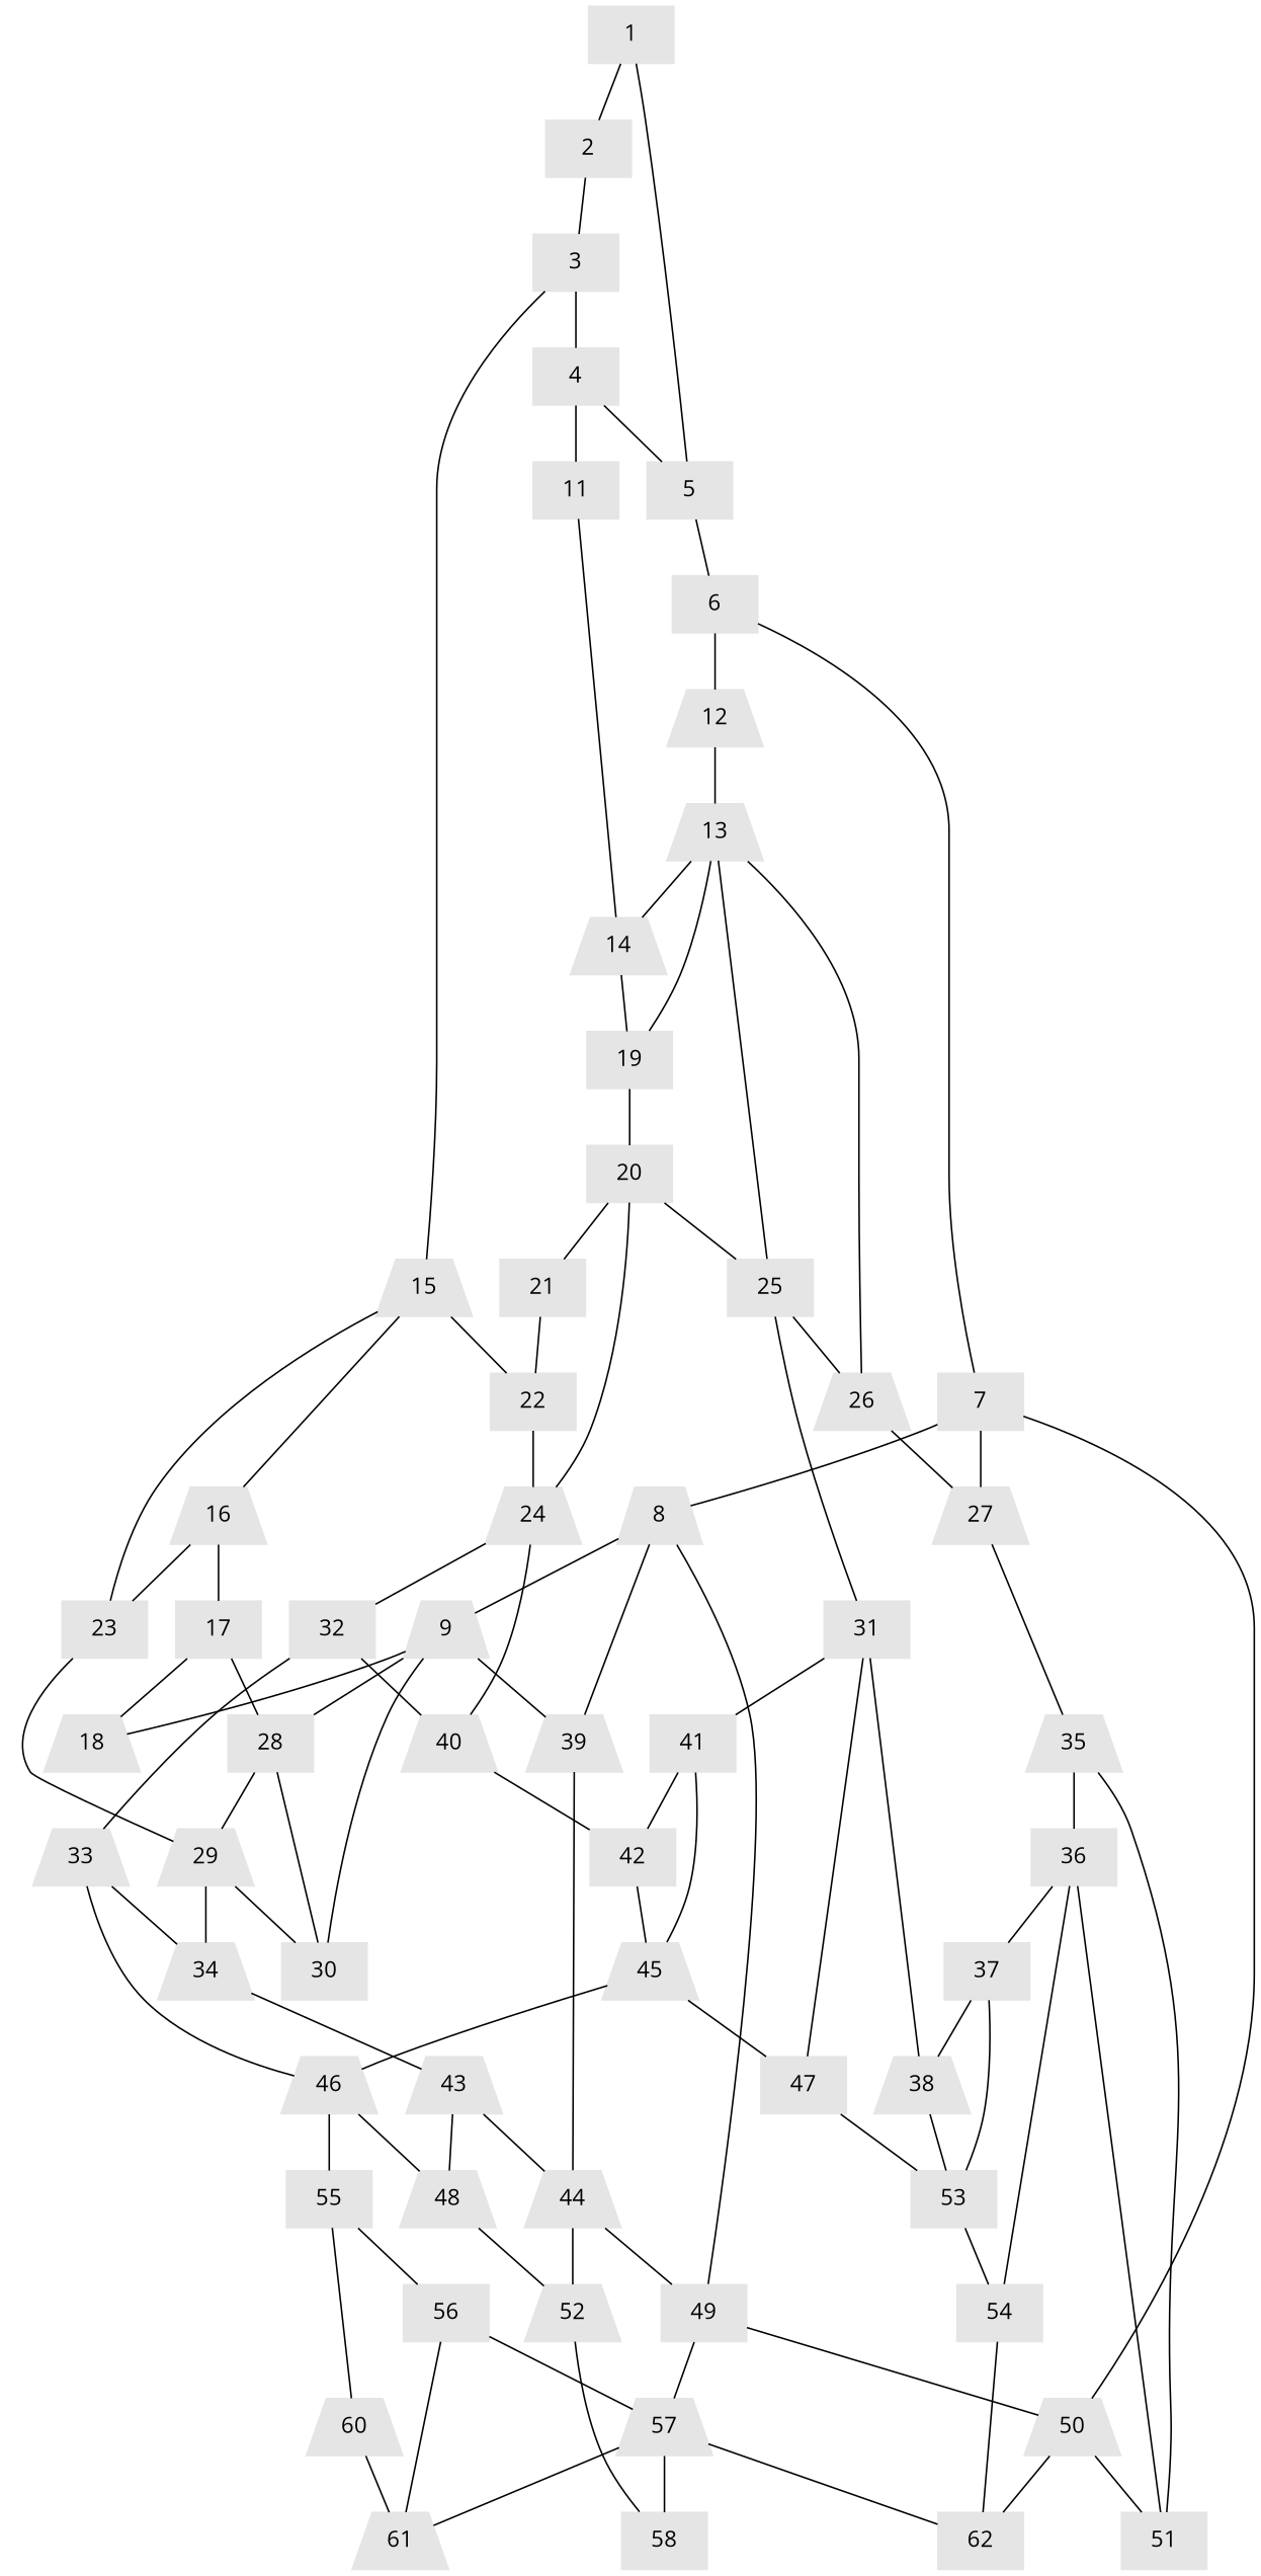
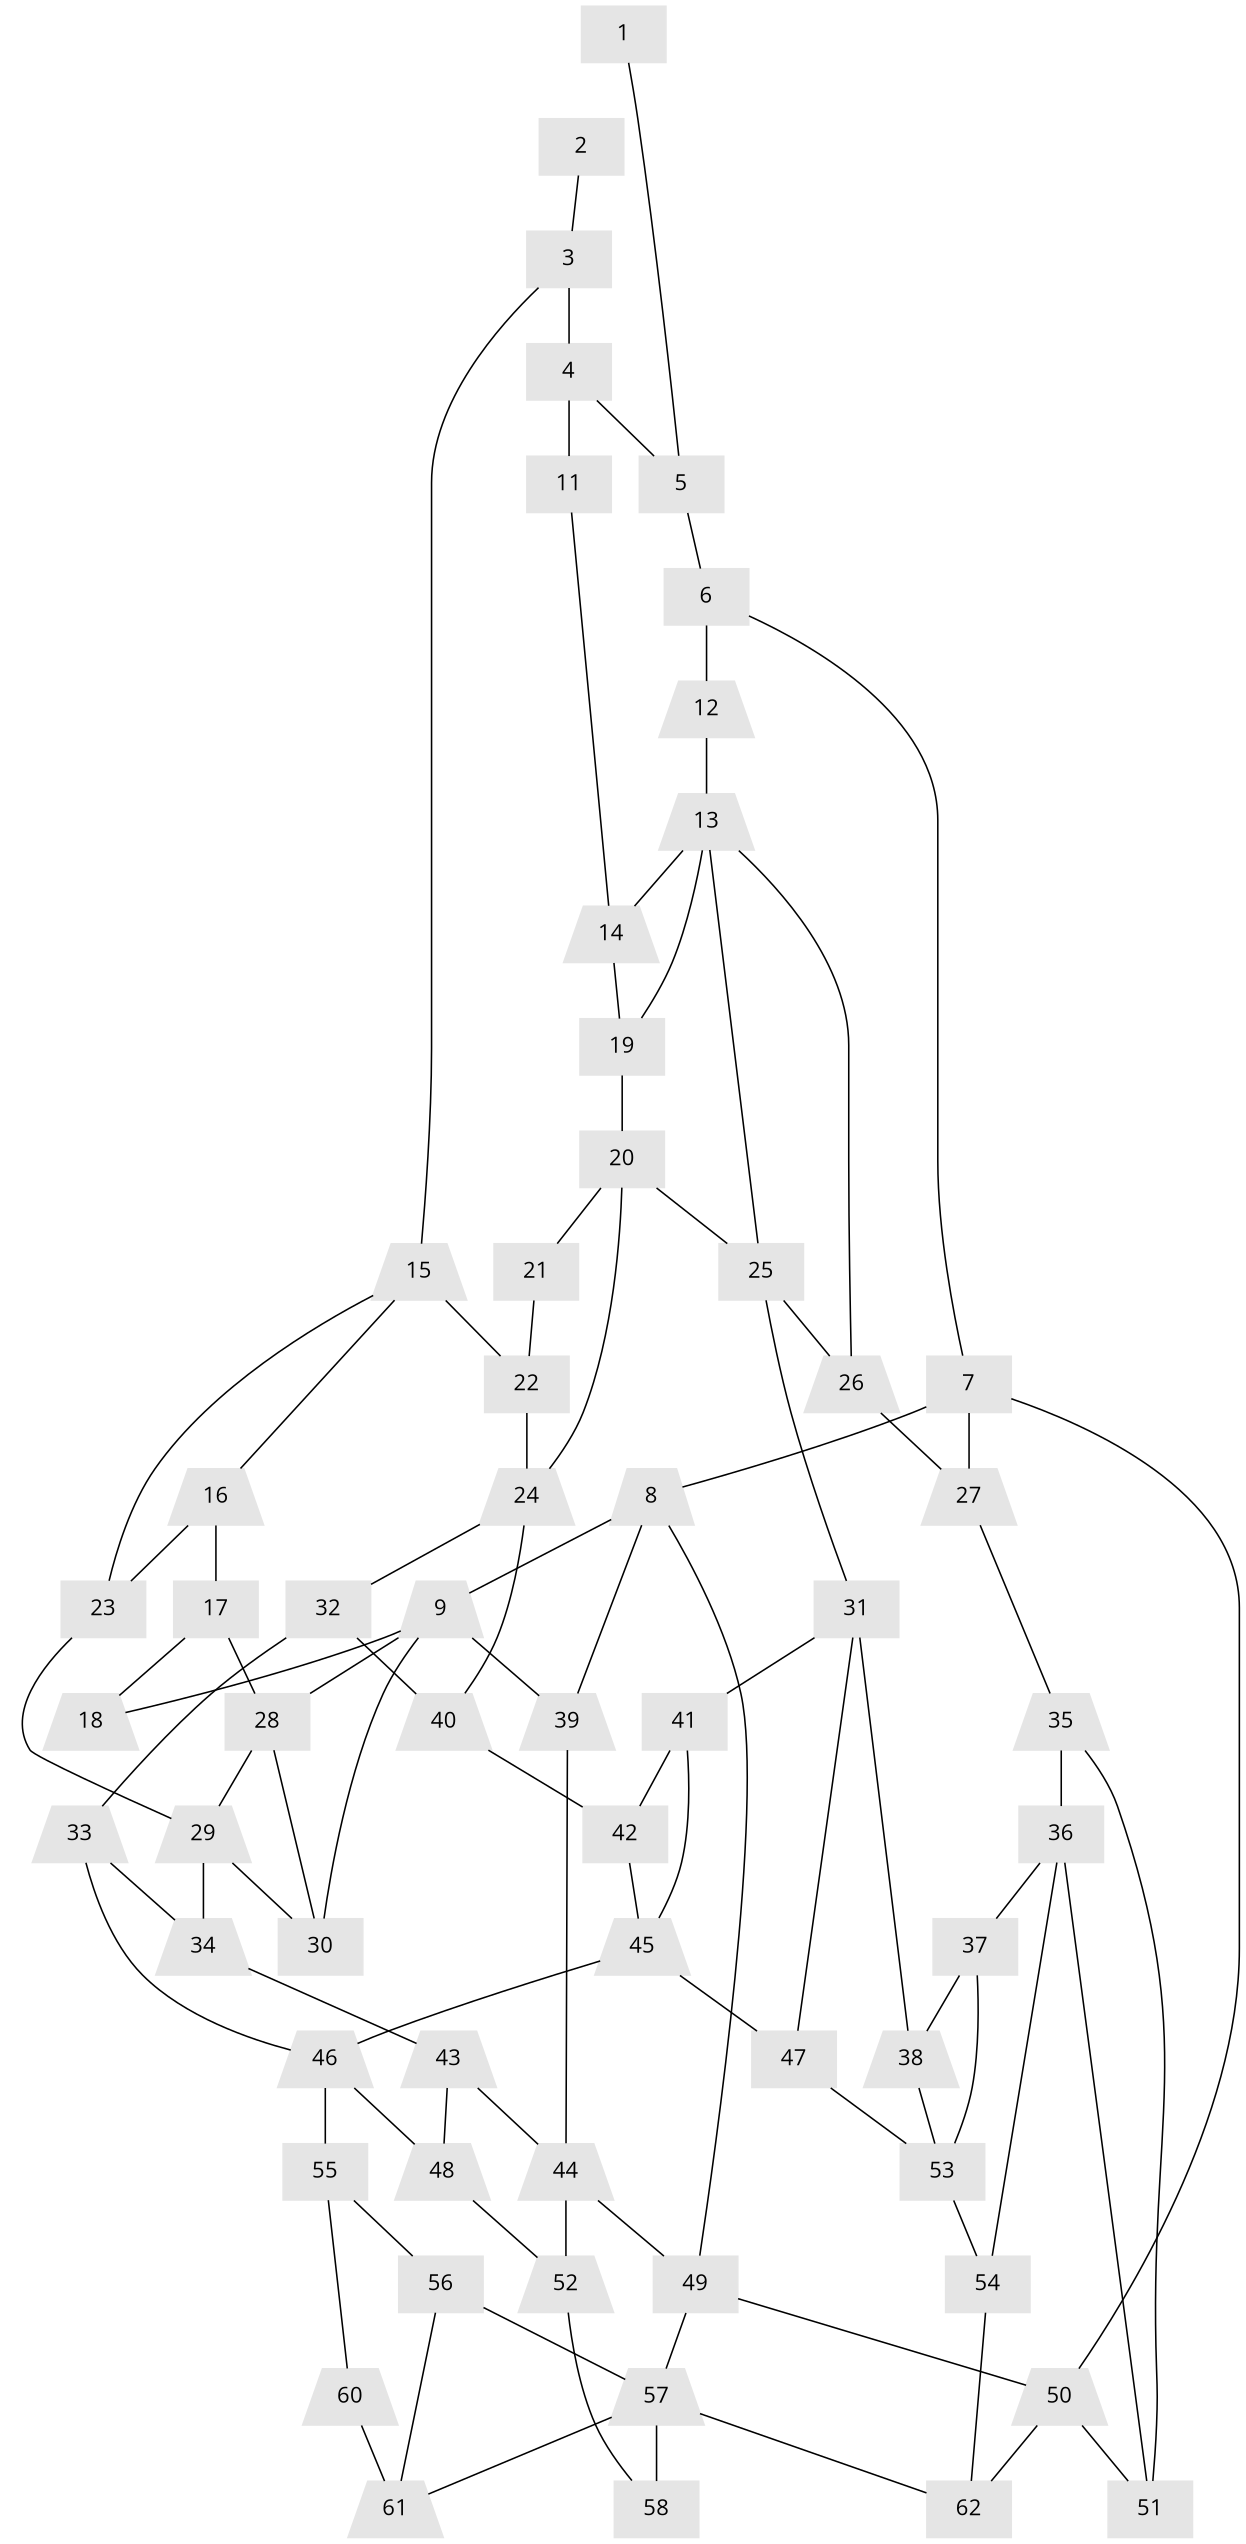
  graph {
    fontname="Open Sans"
    node [color=gray90 fontname="Open Sans" shape=box style=filled]
    edge [fontname="Open Sans" weight=1.0]
    1
    2
    5
    3
    6
    4
    15 [shape=trapezium]
    11
    16 [shape=trapezium]
    22
    23
    14 [shape=trapezium]
    7
    12 [shape=trapezium]
    8 [shape=trapezium]
    27 [shape=trapezium]
    50 [shape=trapezium]
    13 [shape=trapezium]
    9 [shape=trapezium]
    39 [shape=trapezium]
    49
    35 [shape=trapezium]
    51
    62
    18 [shape=trapezium]
    28
    30
    44 [shape=trapezium]
    57 [shape=trapezium]
    29 [shape=trapezium]
    19
    25
    26 [shape=trapezium]
    20
    31
    17
    24 [shape=trapezium]
    21
    32
    40 [shape=trapezium]
    34 [shape=trapezium]
    33 [shape=trapezium]
    42
    38 [shape=trapezium]
    41
    47
    36
    43 [shape=trapezium]
    53
    45 [shape=trapezium]
    46 [shape=trapezium]
    48 [shape=trapezium]
    55
    37
    54
    52 [shape=trapezium]
    58
    56
    60 [shape=trapezium]
    61 [shape=trapezium]
-   1 -- 2
    1 -- 5
    2 -- 3
    5 -- 6
    3 -- 4 [weight=2.0]
    3 -- 15 [weight=2.0]
    6 -- 7
    6 -- 12
    4 -- 5
    4 -- 11 [weight=2.0]
    15 -- 16
    15 -- 22 [weight=2.0]
    15 -- 23
    11 -- 14
    16 -- 23
    16 -- 17
    22 -- 24 [weight=2.0]
    23 -- 29
    14 -- 19
    7 -- 8
    7 -- 27
    7 -- 50
    12 -- 13 [weight=2.0]
    8 -- 9
    8 -- 39
    8 -- 49
    27 -- 35
    50 -- 51
    50 -- 62
    13 -- 14
    13 -- 19
    13 -- 25
    13 -- 26
    9 -- 39
    9 -- 18
    9 -- 28
    9 -- 30
    39 -- 44
    49 -- 50
    49 -- 57
    35 -- 51
    35 -- 36
    28 -- 30
    28 -- 29
    44 -- 49
    44 -- 52 [weight=2.0]
    57 -- 62
    57 -- 58 [weight=2.0]
    57 -- 61
    29 -- 30
    29 -- 34 [weight=2.0]
    19 -- 20
    25 -- 26
    25 -- 31 [weight=2.0]
    26 -- 27
    20 -- 25
    20 -- 24
    20 -- 21
    31 -- 38 [weight=2.0]
    31 -- 41
    31 -- 47
    17 -- 18
    17 -- 28
    24 -- 32
    24 -- 40
    21 -- 22 [weight=2.0]
    32 -- 40
    32 -- 33
    40 -- 42
    34 -- 43 [weight=2.0]
    33 -- 34
    33 -- 46
    42 -- 45
    38 -- 53
    41 -- 42
    41 -- 45
    47 -- 53
    36 -- 51
    36 -- 37 [weight=2.0]
    36 -- 54 [weight=2.0]
    43 -- 44 [weight=2.0]
    43 -- 48
    53 -- 54
    45 -- 47 [weight=2.0]
    45 -- 46 [weight=2.0]
    46 -- 48
    46 -- 55 [weight=2.0]
    48 -- 52
    55 -- 56
    55 -- 60
    37 -- 38
    37 -- 53
    54 -- 62
    52 -- 58
    56 -- 57
    56 -- 61
    60 -- 61 [weight=2.0]
  }
